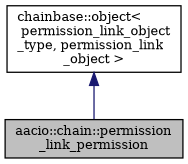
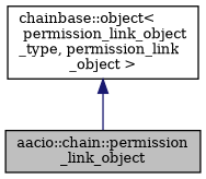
  digraph {
    fontname="DejaVu Serif"
    node [color=black fontname="DejaVu Serif" fontsize=10 shape=record style=filled]
-   n1 [fillcolor=grey75 fontcolor=black height=0.2 label="aacio::chain::permission\l_link_permission" width=0.4]
+   n1 [fillcolor=grey75 fontcolor=black height=0.2 label="aacio::chain::permission\l_link_object" width=0.4]
    n2 [fillcolor=white height=0.2 label="chainbase::object\<\l permission_link_object\l_type, permission_link\l_object \>" width=0.4]
    n2 -> n1 [color=midnightblue dir=back fontname="DejaVu Serif" fontsize=10 labelfontname=Helvetica labelfontsize=10 style=solid]
  }
